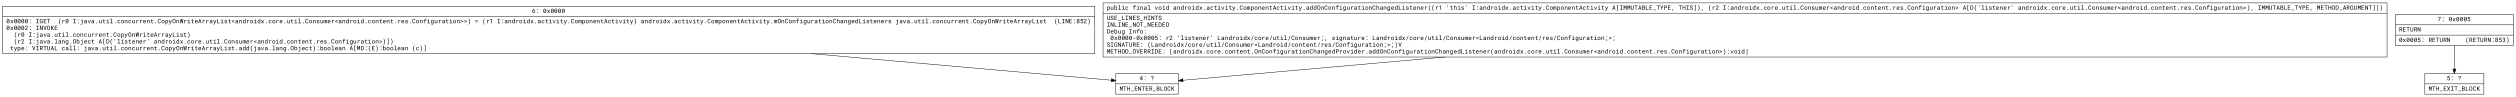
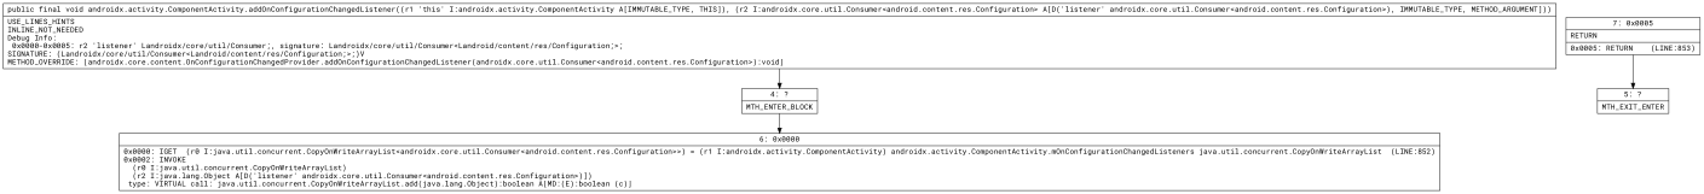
  digraph {
    fontname="Roboto Mono"
    node [fontname="Roboto Mono" shape=record]
    edge [fontname="Roboto Mono"]
    n1 [label="{4\:\ ?|MTH_ENTER_BLOCK\l}"]
    n2 [label="{6\:\ 0x0000|0x0000: IGET  (r0 I:java.util.concurrent.CopyOnWriteArrayList\<androidx.core.util.Consumer\<android.content.res.Configuration\>\>) = (r1 I:androidx.activity.ComponentActivity) androidx.activity.ComponentActivity.mOnConfigurationChangedListeners java.util.concurrent.CopyOnWriteArrayList  (LINE:852)\l0x0002: INVOKE  \l  (r0 I:java.util.concurrent.CopyOnWriteArrayList)\l  (r2 I:java.lang.Object A[D('listener' androidx.core.util.Consumer\<android.content.res.Configuration\>)])\l type: VIRTUAL call: java.util.concurrent.CopyOnWriteArrayList.add(java.lang.Object):boolean A[MD:(E):boolean (c)]\l}"]
-   n3 [label="{7\:\ 0x0005|RETURN\l|0x0005: RETURN    (RETURN:853)\l}"]
-   n4 [label="{5\:\ ?|MTH_EXIT_BLOCK\l}"]
+   n3 [label="{7\:\ 0x0005|RETURN\l|0x0005: RETURN    (LINE:853)\l}"]
+   n4 [label="{5\:\ ?|MTH_EXIT_ENTER\l}"]
    n5 [label="{public final void androidx.activity.ComponentActivity.addOnConfigurationChangedListener((r1 'this' I:androidx.activity.ComponentActivity A[IMMUTABLE_TYPE, THIS]), (r2 I:androidx.core.util.Consumer\<android.content.res.Configuration\> A[D('listener' androidx.core.util.Consumer\<android.content.res.Configuration\>), IMMUTABLE_TYPE, METHOD_ARGUMENT]))  | USE_LINES_HINTS\lINLINE_NOT_NEEDED\lDebug Info:\l  0x0000\-0x0005: r2 'listener' Landroidx\/core\/util\/Consumer;, signature: Landroidx\/core\/util\/Consumer\<Landroid\/content\/res\/Configuration;\>;\lSIGNATURE: (Landroidx\/core\/util\/Consumer\<Landroid\/content\/res\/Configuration;\>;)V\lMETHOD_OVERRIDE: [androidx.core.content.OnConfigurationChangedProvider.addOnConfigurationChangedListener(androidx.core.util.Consumer\<android.content.res.Configuration\>):void]\l}"]
-   n2 -> n1
+   n1 -> n2
    n3 -> n4
    n5 -> n1
  }
